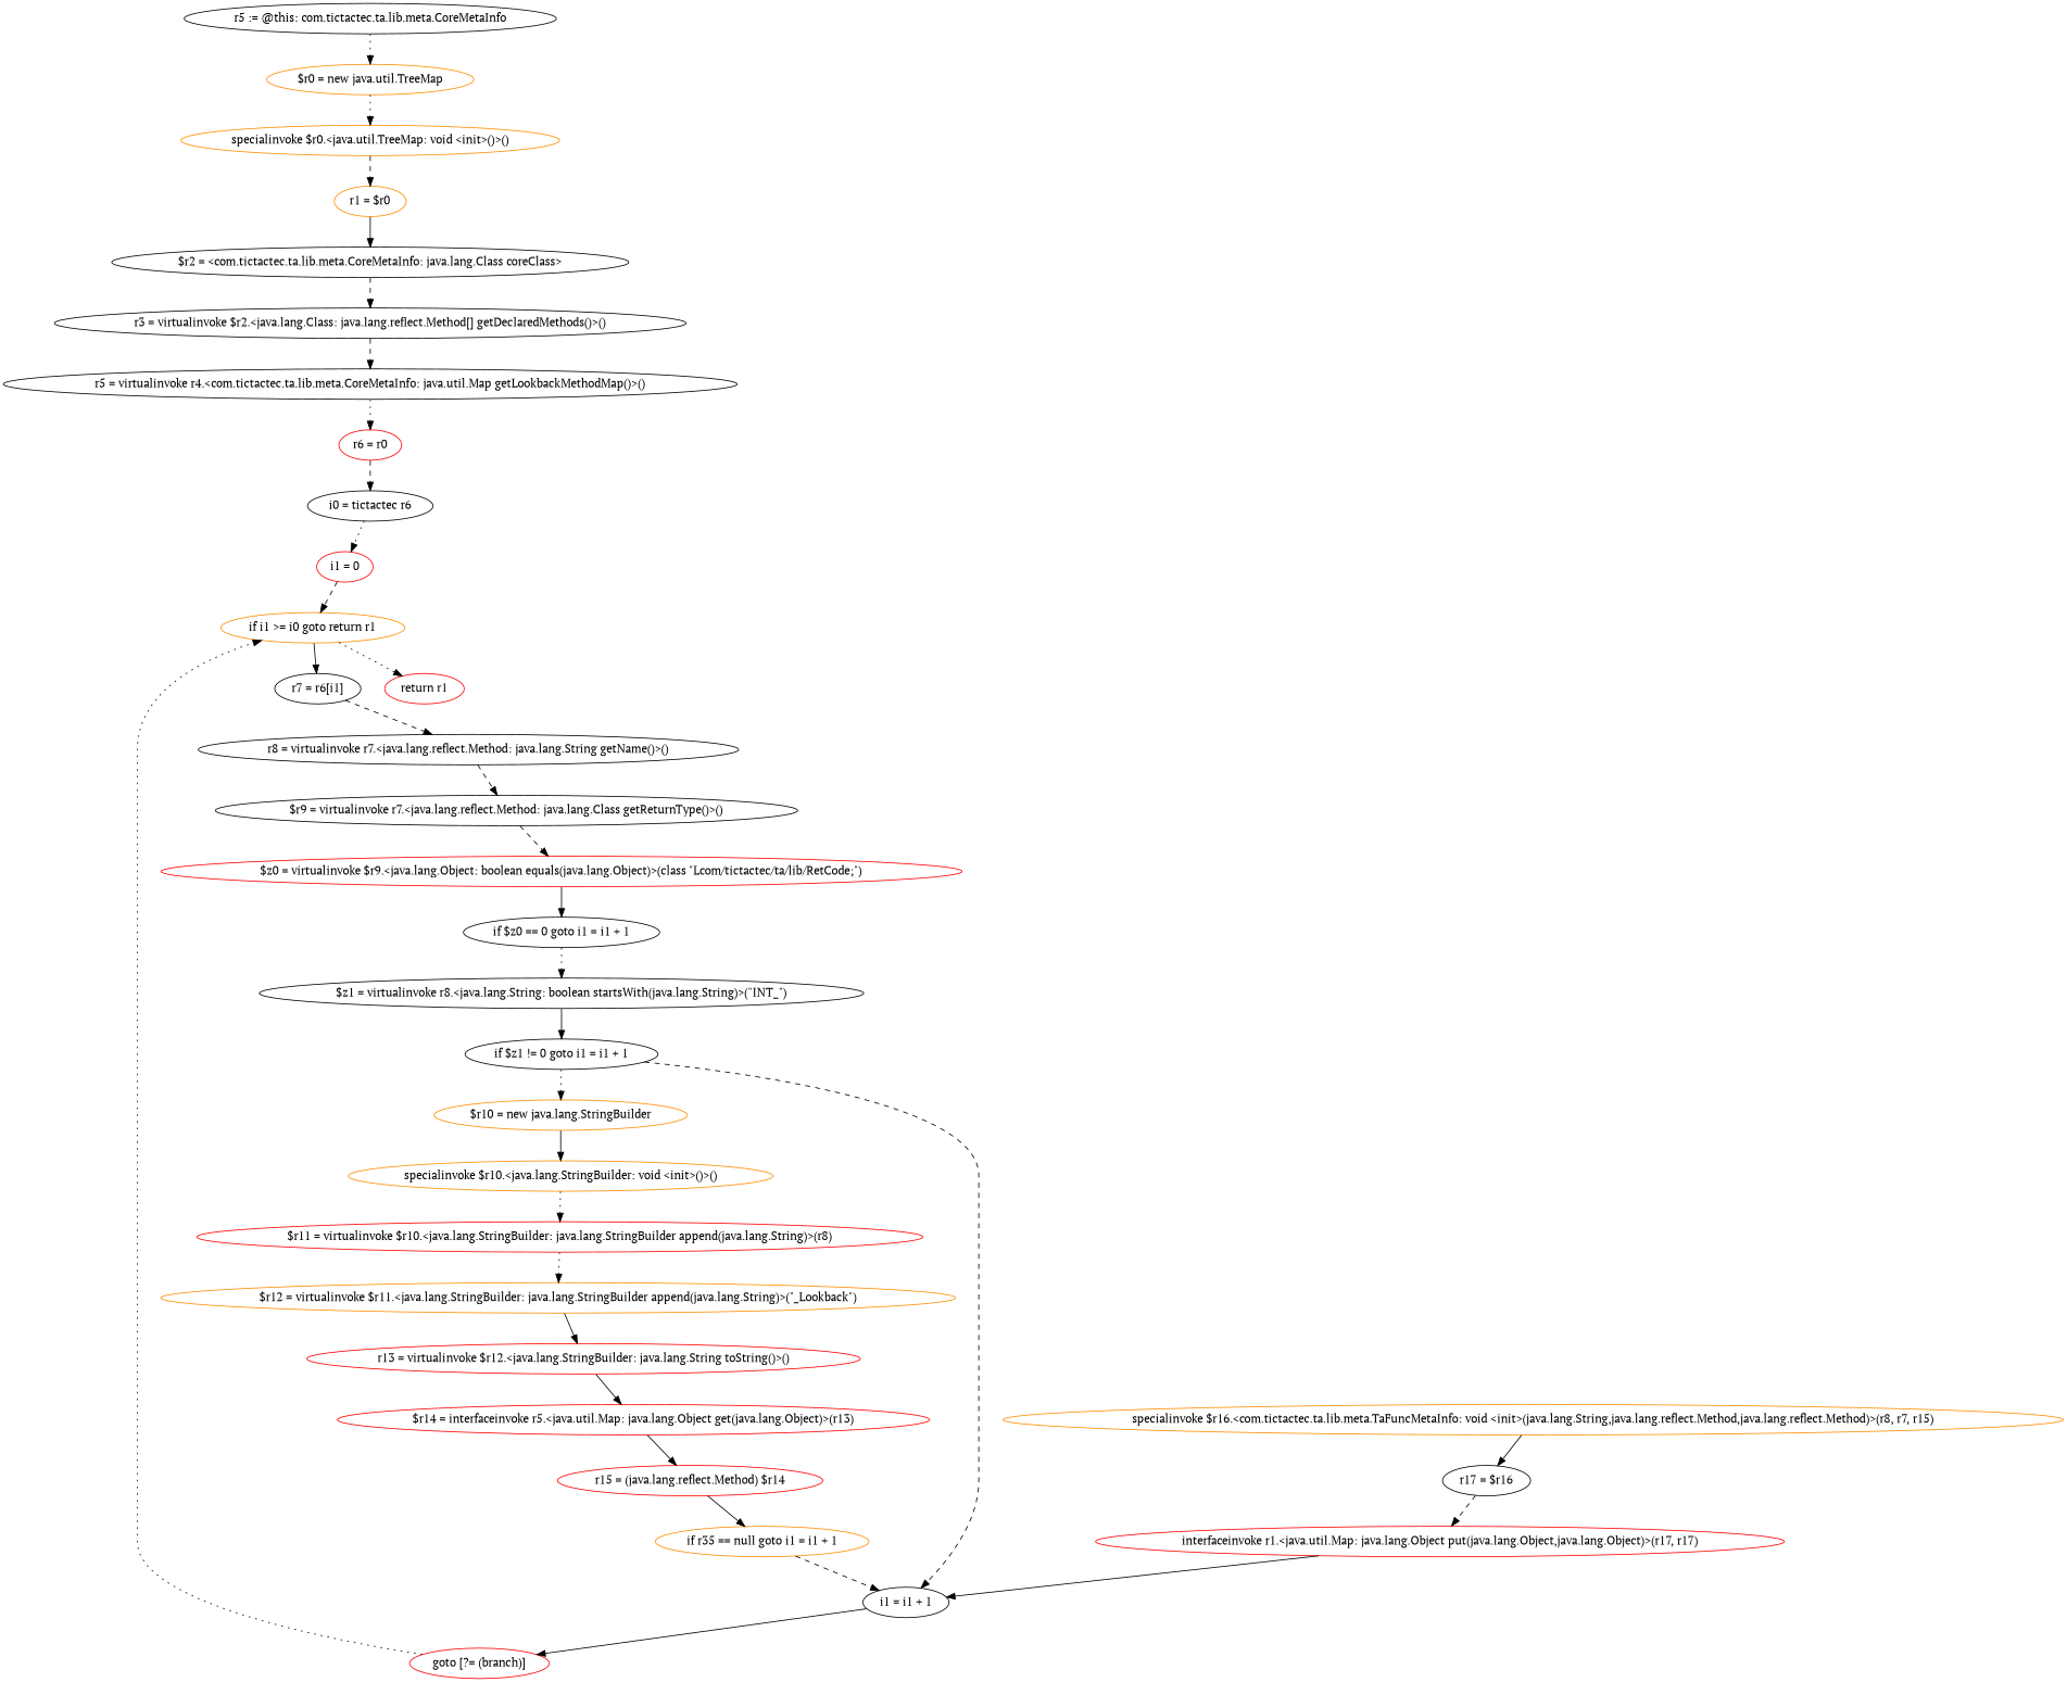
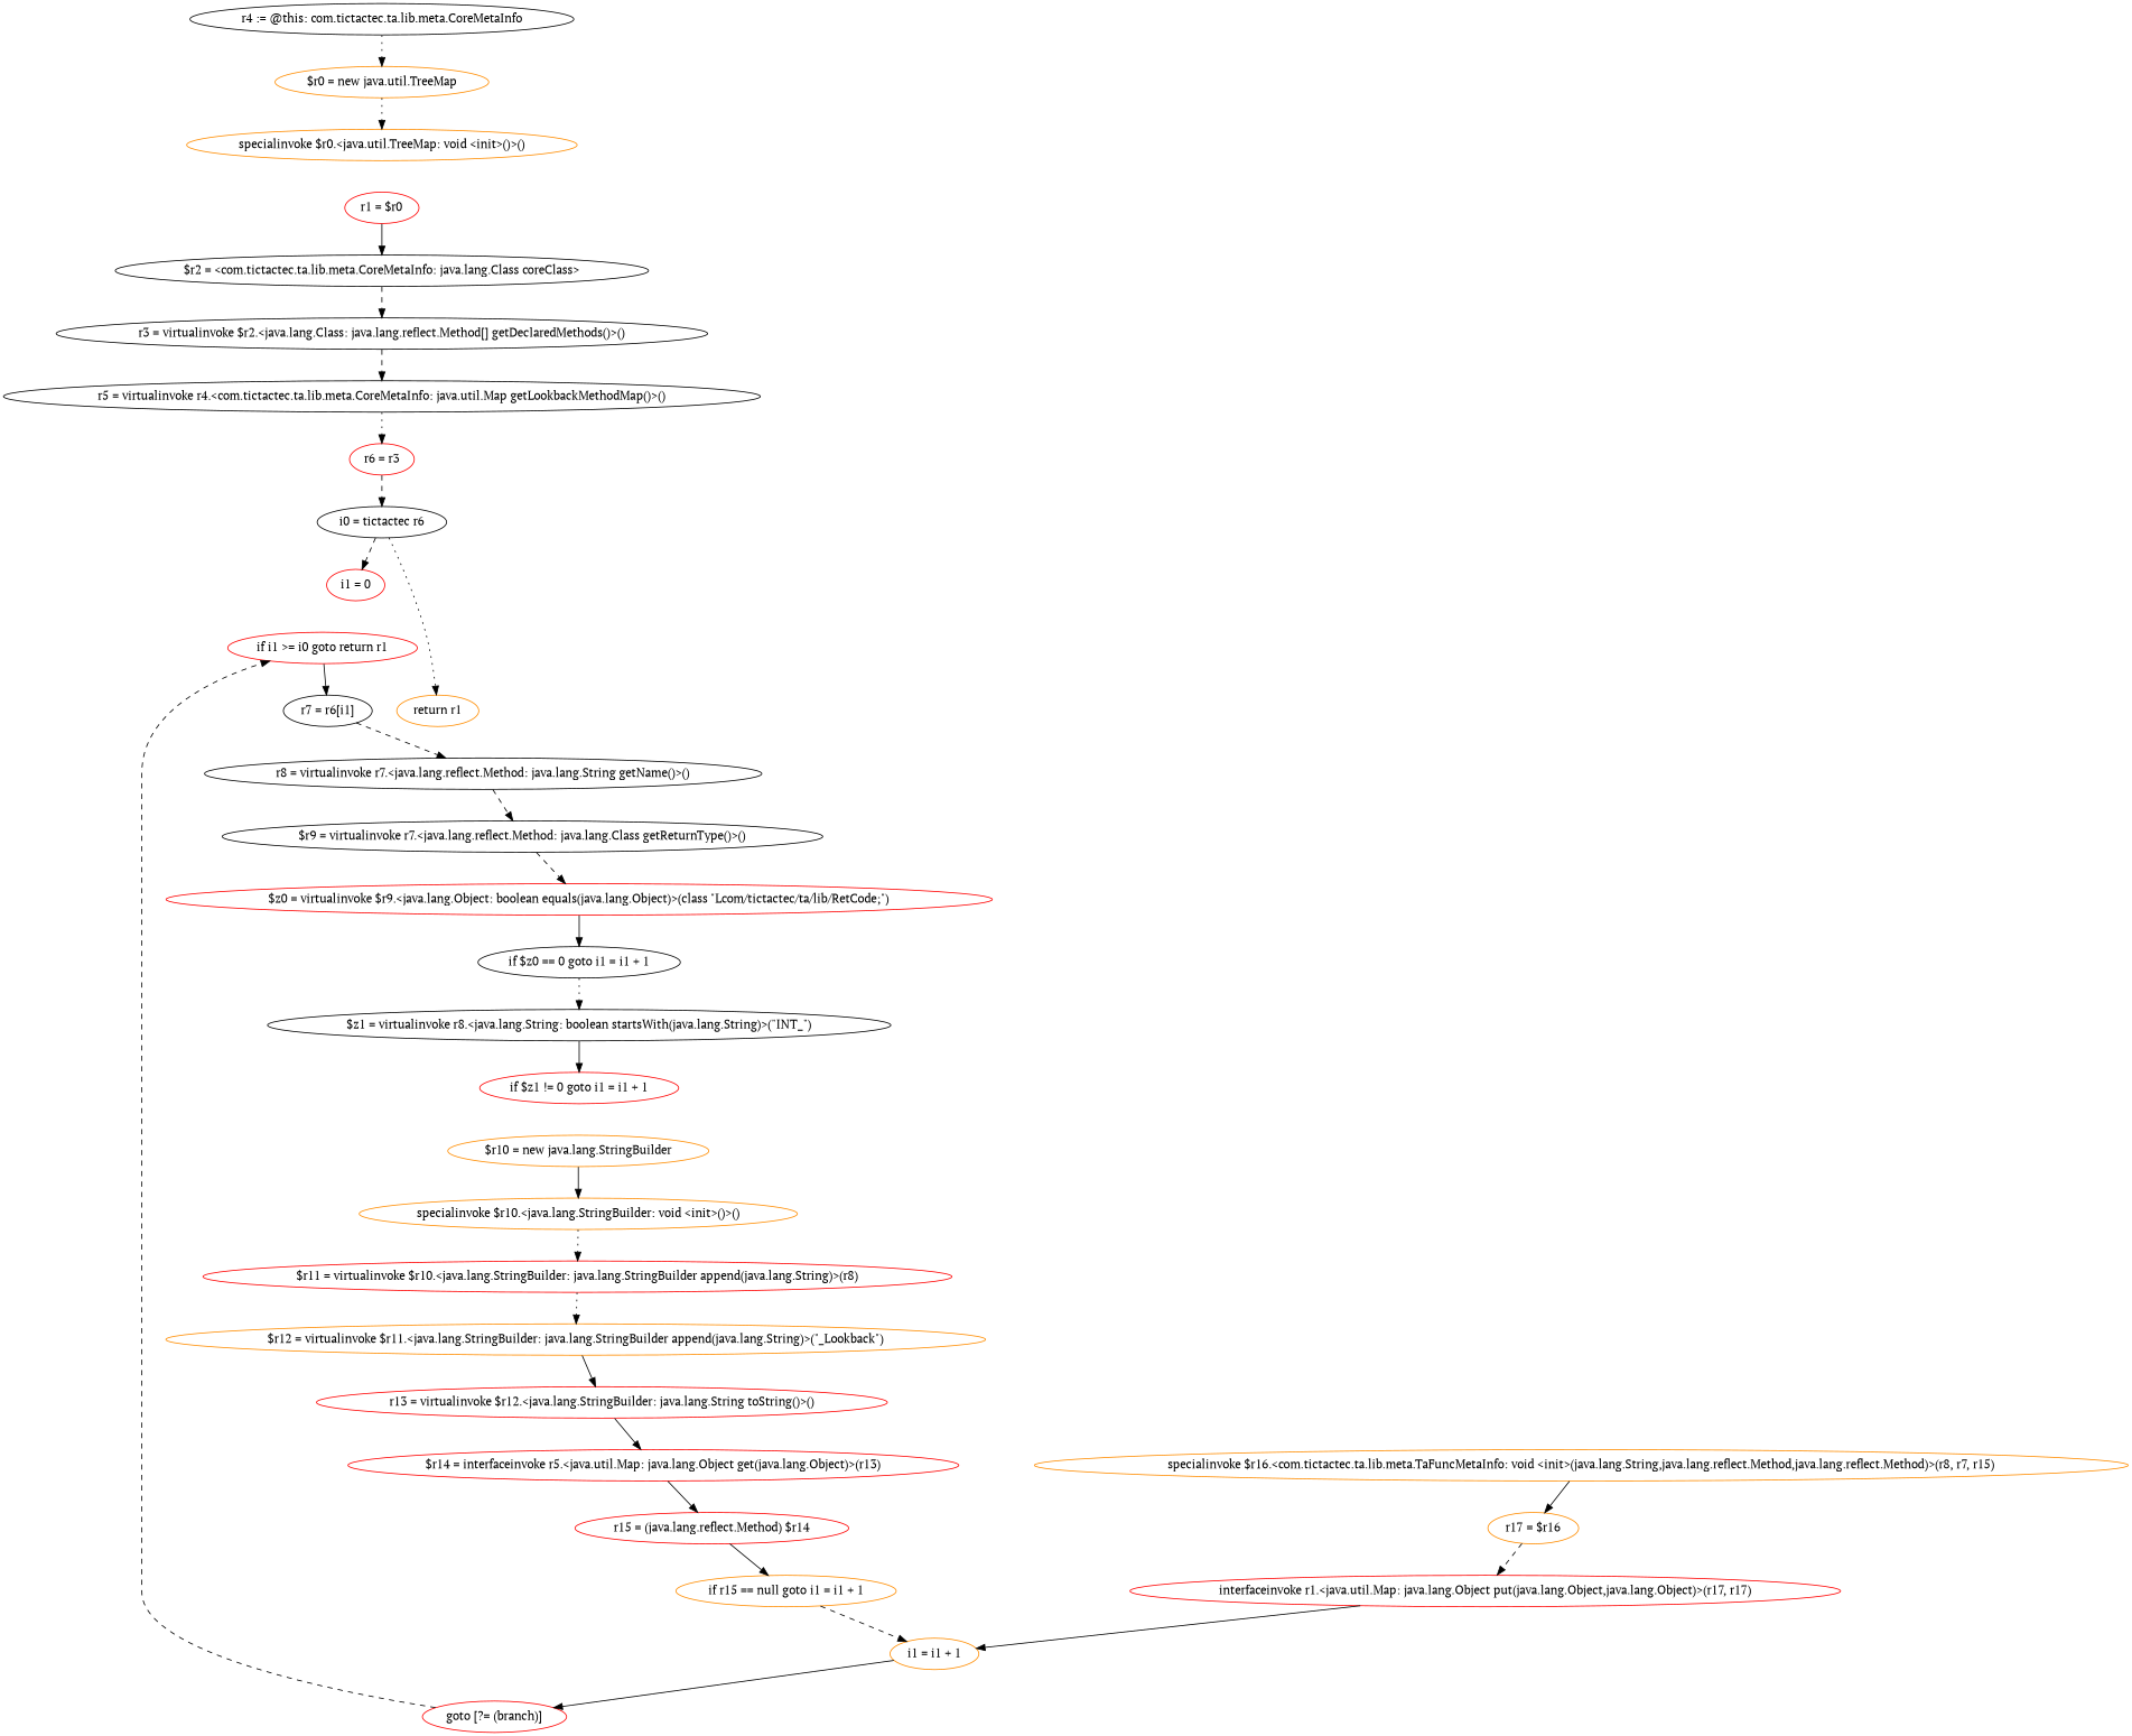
  digraph {
    fontname="PT Serif"
    node [color=darkorange fontname="PT Serif"]
    edge [fontname="PT Serif" style=dashed]
-   "r4 := @this: com.tictactec.ta.lib.meta.CoreMetaInfo" [color=black label="r5 := @this: com.tictactec.ta.lib.meta.CoreMetaInfo"]
+   "r4 := @this: com.tictactec.ta.lib.meta.CoreMetaInfo" [color=black]
    "$r0 = new java.util.TreeMap"
    "specialinvoke $r0.<java.util.TreeMap: void <init>()>()"
-   "r1 = $r0"
+   "r1 = $r0" [color=red]
    "$r2 = <com.tictactec.ta.lib.meta.CoreMetaInfo: java.lang.Class coreClass>" [color=black]
    "r3 = virtualinvoke $r2.<java.lang.Class: java.lang.reflect.Method[] getDeclaredMethods()>()" [color=black]
    "r5 = virtualinvoke r4.<com.tictactec.ta.lib.meta.CoreMetaInfo: java.util.Map getLookbackMethodMap()>()" [color=black]
-   "r6 = r3" [color=red label="r6 = r0"]
+   "r6 = r3" [color=red]
    n9 [color=black label="i0 = tictactec r6"]
    "i1 = 0" [color=red]
-   "if i1 >= i0 goto return r1"
+   "if i1 >= i0 goto return r1" [color=red]
    "r7 = r6[i1]" [color=black]
-   "return r1" [color=red]
+   "return r1"
    "r8 = virtualinvoke r7.<java.lang.reflect.Method: java.lang.String getName()>()" [color=black]
    "$r9 = virtualinvoke r7.<java.lang.reflect.Method: java.lang.Class getReturnType()>()" [color=black]
    "$z0 = virtualinvoke $r9.<java.lang.Object: boolean equals(java.lang.Object)>(class \"Lcom/tictactec/ta/lib/RetCode;\")" [color=red]
    "if $z0 == 0 goto i1 = i1 + 1" [color=black]
    "$z1 = virtualinvoke r8.<java.lang.String: boolean startsWith(java.lang.String)>(\"INT_\")" [color=black]
-   "if $z1 != 0 goto i1 = i1 + 1" [color=black]
+   "if $z1 != 0 goto i1 = i1 + 1" [color=red]
    "goto [?= (branch)]" [color=red]
-   "i1 = i1 + 1" [color=black]
+   "i1 = i1 + 1"
    "$r10 = new java.lang.StringBuilder"
    "specialinvoke $r10.<java.lang.StringBuilder: void <init>()>()"
    "$r11 = virtualinvoke $r10.<java.lang.StringBuilder: java.lang.StringBuilder append(java.lang.String)>(r8)" [color=red]
    "$r12 = virtualinvoke $r11.<java.lang.StringBuilder: java.lang.StringBuilder append(java.lang.String)>(\"_Lookback\")"
    "r13 = virtualinvoke $r12.<java.lang.StringBuilder: java.lang.String toString()>()" [color=red]
    "$r14 = interfaceinvoke r5.<java.util.Map: java.lang.Object get(java.lang.Object)>(r13)" [color=red]
    "r15 = (java.lang.reflect.Method) $r14" [color=red]
-   "if r15 == null goto i1 = i1 + 1" [label="if r35 == null goto i1 = i1 + 1"]
+   "if r15 == null goto i1 = i1 + 1"
    "specialinvoke $r16.<com.tictactec.ta.lib.meta.TaFuncMetaInfo: void <init>(java.lang.String,java.lang.reflect.Method,java.lang.reflect.Method)>(r8, r7, r15)"
-   "r17 = $r16" [color=black]
+   "r17 = $r16"
    "interfaceinvoke r1.<java.util.Map: java.lang.Object put(java.lang.Object,java.lang.Object)>(r17, r17)" [color=red]
    "r4 := @this: com.tictactec.ta.lib.meta.CoreMetaInfo" -> "$r0 = new java.util.TreeMap" [style=dotted]
    "$r0 = new java.util.TreeMap" -> "specialinvoke $r0.<java.util.TreeMap: void <init>()>()" [style=dotted]
-   "specialinvoke $r0.<java.util.TreeMap: void <init>()>()" -> "r1 = $r0"
    "r1 = $r0" -> "$r2 = <com.tictactec.ta.lib.meta.CoreMetaInfo: java.lang.Class coreClass>" [style=solid]
    "$r2 = <com.tictactec.ta.lib.meta.CoreMetaInfo: java.lang.Class coreClass>" -> "r3 = virtualinvoke $r2.<java.lang.Class: java.lang.reflect.Method[] getDeclaredMethods()>()"
    "r3 = virtualinvoke $r2.<java.lang.Class: java.lang.reflect.Method[] getDeclaredMethods()>()" -> "r5 = virtualinvoke r4.<com.tictactec.ta.lib.meta.CoreMetaInfo: java.util.Map getLookbackMethodMap()>()"
    "r5 = virtualinvoke r4.<com.tictactec.ta.lib.meta.CoreMetaInfo: java.util.Map getLookbackMethodMap()>()" -> "r6 = r3" [style=dotted]
    "r6 = r3" -> n9
-   n9 -> "i1 = 0" [style=dotted]
-   "i1 = 0" -> "if i1 >= i0 goto return r1"
+   n9 -> "i1 = 0"
    "if i1 >= i0 goto return r1" -> "r7 = r6[i1]" [style=solid]
-   "if i1 >= i0 goto return r1" -> "return r1" [style=dotted]
+   n9 -> "return r1" [style=dotted]
    "r7 = r6[i1]" -> "r8 = virtualinvoke r7.<java.lang.reflect.Method: java.lang.String getName()>()"
    "r8 = virtualinvoke r7.<java.lang.reflect.Method: java.lang.String getName()>()" -> "$r9 = virtualinvoke r7.<java.lang.reflect.Method: java.lang.Class getReturnType()>()"
    "$r9 = virtualinvoke r7.<java.lang.reflect.Method: java.lang.Class getReturnType()>()" -> "$z0 = virtualinvoke $r9.<java.lang.Object: boolean equals(java.lang.Object)>(class \"Lcom/tictactec/ta/lib/RetCode;\")"
    "$z0 = virtualinvoke $r9.<java.lang.Object: boolean equals(java.lang.Object)>(class \"Lcom/tictactec/ta/lib/RetCode;\")" -> "if $z0 == 0 goto i1 = i1 + 1" [style=solid]
    "if $z0 == 0 goto i1 = i1 + 1" -> "$z1 = virtualinvoke r8.<java.lang.String: boolean startsWith(java.lang.String)>(\"INT_\")" [style=dotted]
    "$z1 = virtualinvoke r8.<java.lang.String: boolean startsWith(java.lang.String)>(\"INT_\")" -> "if $z1 != 0 goto i1 = i1 + 1" [style=solid]
-   "if $z1 != 0 goto i1 = i1 + 1" -> "i1 = i1 + 1"
-   "if $z1 != 0 goto i1 = i1 + 1" -> "$r10 = new java.lang.StringBuilder" [style=dotted]
-   "goto [?= (branch)]" -> "if i1 >= i0 goto return r1" [style=dotted]
+   "goto [?= (branch)]" -> "if i1 >= i0 goto return r1"
    "i1 = i1 + 1" -> "goto [?= (branch)]" [style=solid]
    "$r10 = new java.lang.StringBuilder" -> "specialinvoke $r10.<java.lang.StringBuilder: void <init>()>()" [style=solid]
    "specialinvoke $r10.<java.lang.StringBuilder: void <init>()>()" -> "$r11 = virtualinvoke $r10.<java.lang.StringBuilder: java.lang.StringBuilder append(java.lang.String)>(r8)" [style=dotted]
    "$r11 = virtualinvoke $r10.<java.lang.StringBuilder: java.lang.StringBuilder append(java.lang.String)>(r8)" -> "$r12 = virtualinvoke $r11.<java.lang.StringBuilder: java.lang.StringBuilder append(java.lang.String)>(\"_Lookback\")" [style=dotted]
    "$r12 = virtualinvoke $r11.<java.lang.StringBuilder: java.lang.StringBuilder append(java.lang.String)>(\"_Lookback\")" -> "r13 = virtualinvoke $r12.<java.lang.StringBuilder: java.lang.String toString()>()" [style=solid]
    "r13 = virtualinvoke $r12.<java.lang.StringBuilder: java.lang.String toString()>()" -> "$r14 = interfaceinvoke r5.<java.util.Map: java.lang.Object get(java.lang.Object)>(r13)" [style=solid]
    "$r14 = interfaceinvoke r5.<java.util.Map: java.lang.Object get(java.lang.Object)>(r13)" -> "r15 = (java.lang.reflect.Method) $r14" [style=solid]
    "r15 = (java.lang.reflect.Method) $r14" -> "if r15 == null goto i1 = i1 + 1" [style=solid]
    "if r15 == null goto i1 = i1 + 1" -> "i1 = i1 + 1"
    "specialinvoke $r16.<com.tictactec.ta.lib.meta.TaFuncMetaInfo: void <init>(java.lang.String,java.lang.reflect.Method,java.lang.reflect.Method)>(r8, r7, r15)" -> "r17 = $r16" [style=solid]
    "r17 = $r16" -> "interfaceinvoke r1.<java.util.Map: java.lang.Object put(java.lang.Object,java.lang.Object)>(r17, r17)"
    "interfaceinvoke r1.<java.util.Map: java.lang.Object put(java.lang.Object,java.lang.Object)>(r17, r17)" -> "i1 = i1 + 1" [style=solid]
  }
